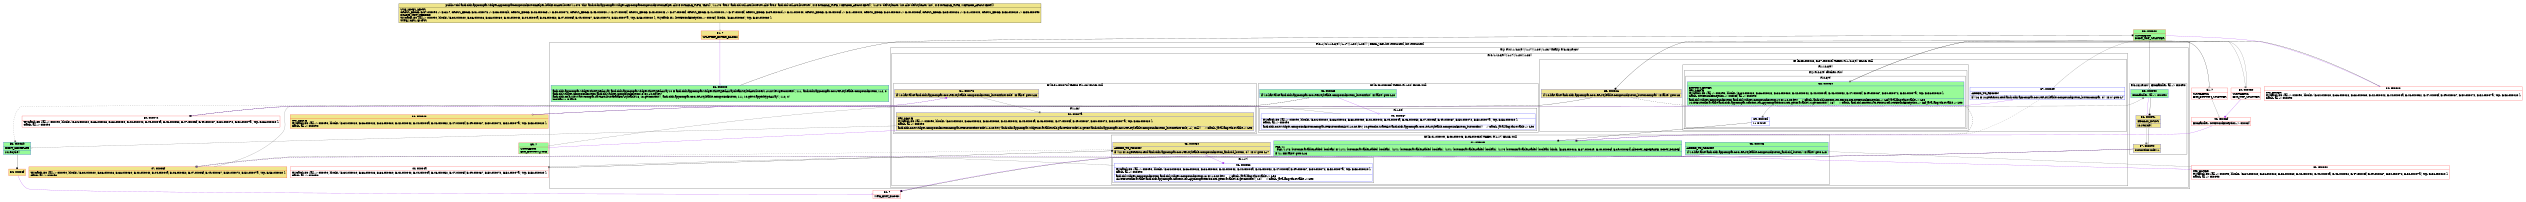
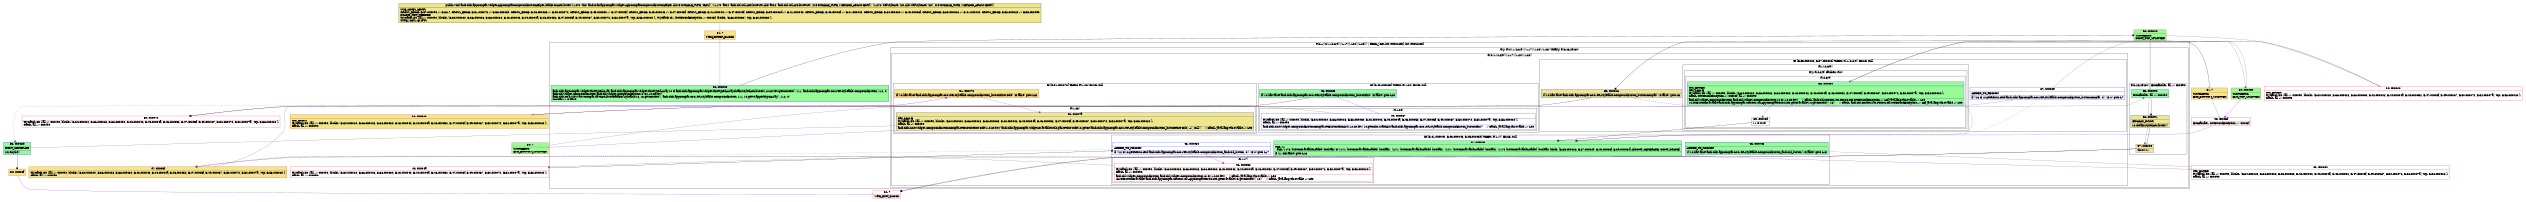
  digraph {
    node [color=blue fillcolor=khaki shape=record style=filled]
    edge [arrowhead=box color=gray40]
-   n1 [fillcolor=palegreen label="{38\:\ 0x0030|BOTTOM_ENTER\lTRY_LEAVE\lTryCatch #0 \{all \-\> 0x0090, blocks: (B:34:0x0020, B:36:0x0028, B:38:0x0030, B:42:0x0042, B:44:0x004a, B:46:0x0052, B:47:0x005f, B:49:0x0067, B:50:0x0072, B:52:0x007a), top: B:58:0x0020 \}\lCatch: NotFoundException \-\> 0x003f, all \-\> 0x0090\l|android.widget.CompoundButton android.widget.CompoundButton r4 = r10.mView     \/\/ Catch: android.content.res.Resources.NotFoundException \-\> L3f java.lang.Throwable \-\> L90\lr4.setButtonDrawable(androidx.appcompat.content.res.AppCompatResources.getDrawable(r4.getContext(), r3))     \/\/ Catch: android.content.res.Resources.NotFoundException \-\> L3f java.lang.Throwable \-\> L90\l}"]
+   n1 [fillcolor=palegreen label="{38\:\ 0x0030|TRY_ENTER\lTRY_LEAVE\lTryCatch #0 \{all \-\> 0x0090, blocks: (B:34:0x0020, B:36:0x0028, B:38:0x0030, B:42:0x0042, B:44:0x004a, B:46:0x0052, B:47:0x005f, B:49:0x0067, B:50:0x0072, B:52:0x007a), top: B:58:0x0020 \}\lCatch: NotFoundException \-\> 0x003f, all \-\> 0x0090\l|android.widget.CompoundButton android.widget.CompoundButton r4 = r10.mView     \/\/ Catch: android.content.res.Resources.NotFoundException \-\> L3f java.lang.Throwable \-\> L90\lr4.setButtonDrawable(androidx.appcompat.content.res.AppCompatResources.getDrawable(r4.getContext(), r3))     \/\/ Catch: android.content.res.Resources.NotFoundException \-\> L3f java.lang.Throwable \-\> L90\l}"]
    n2 [fillcolor=white label="{39\:\ 0x003d|r1 = true\l}"]
    n3 [label="{35\:\ 0x0026|if (r0.hasValue(androidx.appcompat.C0019R.styleable.CompoundButton_buttonCompat) != false) goto L5\l}"]
    n4 [fillcolor=white label="{37\:\ 0x002e|ADDED_TO_REGION\l|if ((r3 = r0.getResourceId(androidx.appcompat.C0019R.styleable.CompoundButton_buttonCompat, 0)) != 0) goto L7\l}"]
-   n5 [fillcolor=white label="{46\:\ 0x0052|TryCatch #0 \{all \-\> 0x0090, blocks: (B:34:0x0020, B:36:0x0028, B:38:0x0030, B:42:0x0042, B:44:0x004a, B:46:0x0052, B:47:0x005f, B:49:0x0067, B:50:0x0072, B:52:0x007a), top: B:58:0x0020 \}\lCatch: all \-\> 0x0090\l|android.widget.CompoundButton android.widget.CompoundButton r3 = r10.mView     \/\/ Catch: java.lang.Throwable \-\> L90\lr3.setButtonDrawable(androidx.appcompat.content.res.AppCompatResources.getDrawable(r3.getContext(), r2))     \/\/ Catch: java.lang.Throwable \-\> L90\l}"]
+   n5 [color=red fillcolor=white label="{46\:\ 0x0052|TryCatch #0 \{all \-\> 0x0090, blocks: (B:34:0x0020, B:36:0x0028, B:38:0x0030, B:42:0x0042, B:44:0x004a, B:46:0x0052, B:47:0x005f, B:49:0x0067, B:50:0x0072, B:52:0x007a), top: B:58:0x0020 \}\lCatch: all \-\> 0x0090\l|android.widget.CompoundButton android.widget.CompoundButton r3 = r10.mView     \/\/ Catch: java.lang.Throwable \-\> L90\lr3.setButtonDrawable(androidx.appcompat.content.res.AppCompatResources.getDrawable(r3.getContext(), r2))     \/\/ Catch: java.lang.Throwable \-\> L90\l}"]
    n6 [fillcolor=palegreen label="{41\:\ 0x0040|PHI: r1 \l  PHI: (r1v3 'buttonDrawableLoaded' boolean) = (r1v1 'buttonDrawableLoaded' boolean), (r1v1 'buttonDrawableLoaded' boolean), (r1v1 'buttonDrawableLoaded' boolean), (r1v4 'buttonDrawableLoaded' boolean) binds: [B:35:0x0026, B:37:0x002e, B:40:0x003f, B:39:0x003d] A[DONT_GENERATE, DONT_INLINE]\l|if (r1 == false) goto L13\l}"]
    n7 [fillcolor=palegreen label="{43\:\ 0x0048|ADDED_TO_REGION\l|if (r0.hasValue(androidx.appcompat.C0019R.styleable.CompoundButton_android_button) != false) goto L15\l}"]
-   n8 [label="{45\:\ 0x0050|ADDED_TO_REGION\l|if ((r2 = r0.getResourceId(androidx.appcompat.C0019R.styleable.CompoundButton_android_button, 0)) != 0) goto L17\l}"]
+   n8 [fillcolor=white label="{45\:\ 0x0050|ADDED_TO_REGION\l|if ((r2 = r0.getResourceId(androidx.appcompat.C0019R.styleable.CompoundButton_android_button, 0)) != 0) goto L17\l}"]
    n9 [fillcolor=white label="{49\:\ 0x0067|TryCatch #0 \{all \-\> 0x0090, blocks: (B:34:0x0020, B:36:0x0028, B:38:0x0030, B:42:0x0042, B:44:0x004a, B:46:0x0052, B:47:0x005f, B:49:0x0067, B:50:0x0072, B:52:0x007a), top: B:58:0x0020 \}\lCatch: all \-\> 0x0090\l|androidx.core.widget.CompoundButtonCompat.setButtonTintList(r10.mView, r0.getColorStateList(androidx.appcompat.C0019R.styleable.CompoundButton_buttonTint))     \/\/ Catch: java.lang.Throwable \-\> L90\l}"]
    n10 [fillcolor=palegreen label="{48\:\ 0x0065|if (r0.hasValue(androidx.appcompat.C0019R.styleable.CompoundButton_buttonTint) != false) goto L20\l}"]
    n11 [label="{52\:\ 0x007a|TRY_LEAVE\lTryCatch #0 \{all \-\> 0x0090, blocks: (B:34:0x0020, B:36:0x0028, B:38:0x0030, B:42:0x0042, B:44:0x004a, B:46:0x0052, B:47:0x005f, B:49:0x0067, B:50:0x0072, B:52:0x007a), top: B:58:0x0020 \}\lCatch: all \-\> 0x0090\l|androidx.core.widget.CompoundButtonCompat.setButtonTintMode(r10.mView, androidx.appcompat.widget.DrawableUtils.parseTintMode(r0.getInt(androidx.appcompat.C0019R.styleable.CompoundButton_buttonTintMode, \-1), null))     \/\/ Catch: java.lang.Throwable \-\> L90\l}"]
-   n12 [label="{51\:\ 0x0078|if (r0.hasValue(androidx.appcompat.C0019R.styleable.CompoundButton_buttonTintMode) != false) goto L23\l}"]
+   n12 [color=red label="{51\:\ 0x0078|if (r0.hasValue(androidx.appcompat.C0019R.styleable.CompoundButton_buttonTintMode) != false) goto L23\l}"]
    n13 [fillcolor=palegreen label="{55\:\ 0x0090|ExcHandler: all \-\> 0x0090\l}"]
-   n14 [label="{56\:\ 0x0091|FINALLY_INSNS\l|r0.recycle()\l}"]
-   n15 [label="{57\:\ 0x0094|buttonTintMode r1\l}"]
+   n14 [label="{56\:\ 0x0091|FINALLY_INSNS\l|r0.obtainStyledAttributes()\l}"]
+   n15 [label="{57\:\ 0x0094|throw r1\l}"]
    n16 [fillcolor=palegreen label="{33\:\ 0x0000|androidx.appcompat.widget.TintTypedArray androidx.appcompat.widget.TintTypedArray r0 = androidx.appcompat.widget.TintTypedArray.obtainStyledAttributes(r10.mView.getContext(), r11, androidx.appcompat.C0019R.styleable.CompoundButton, r12, 0)\landroid.widget.CompoundButton android.widget.CompoundButton r3 = r10.mView\landroidx.core.view.ViewCompat.saveAttributeDataForStyleable(r3, r3.getContext(), androidx.appcompat.C0019R.styleable.CompoundButton, r11, r0.getWrappedTypeArray(), r12, 0)\lboolean r1 = false\l}"]
-   n17 [color=red fillcolor=white label="{61\:\ ?|SYNTHETIC\lEXC_BOTTOM_SPLITTER\l}"]
-   n18 [color=red label="{36\:\ 0x0028|TRY_LEAVE\lTryCatch #0 \{all \-\> 0x0090, blocks: (B:34:0x0020, B:36:0x0028, B:38:0x0030, B:42:0x0042, B:44:0x004a, B:46:0x0052, B:47:0x005f, B:49:0x0067, B:50:0x0072, B:52:0x007a), top: B:58:0x0020 \}\lCatch: all \-\> 0x0090\l}"]
-   n19 [color=red fillcolor=white label="{60\:\ 0x0030|SYNTHETIC\lEXC_TOP_SPLITTER\l}"]
+   n17 [color=red label="{61\:\ ?|SYNTHETIC\lEXC_BOTTOM_SPLITTER\l}"]
+   n18 [color=red label="{36\:\ 0x0028|TRY_CROSS\lTryCatch #0 \{all \-\> 0x0090, blocks: (B:34:0x0020, B:36:0x0028, B:38:0x0030, B:42:0x0042, B:44:0x004a, B:46:0x0052, B:47:0x005f, B:49:0x0067, B:50:0x0072, B:52:0x007a), top: B:58:0x0020 \}\lCatch: all \-\> 0x0090\l}"]
+   n19 [color=red fillcolor=palegreen label="{60\:\ 0x0030|SYNTHETIC\lEXC_TOP_SPLITTER\l}"]
    n20 [color=red label="{47\:\ 0x005f|TryCatch #0 \{all \-\> 0x0090, blocks: (B:34:0x0020, B:36:0x0028, B:38:0x0030, B:42:0x0042, B:44:0x004a, B:46:0x0052, B:47:0x005f, B:49:0x0067, B:50:0x0072, B:52:0x007a), top: B:58:0x0020 \}\lCatch: all \-\> 0x0090\l}"]
    n21 [color=red fillcolor=white label="{42\:\ 0x0042|TRY_ENTER\lTryCatch #0 \{all \-\> 0x0090, blocks: (B:34:0x0020, B:36:0x0028, B:38:0x0030, B:42:0x0042, B:44:0x004a, B:46:0x0052, B:47:0x005f, B:49:0x0067, B:50:0x0072, B:52:0x007a), top: B:58:0x0020 \}\lCatch: all \-\> 0x0090\l}"]
    n22 [color=red fillcolor=white label="{44\:\ 0x004a|TryCatch #0 \{all \-\> 0x0090, blocks: (B:34:0x0020, B:36:0x0028, B:38:0x0030, B:42:0x0042, B:44:0x004a, B:46:0x0052, B:47:0x005f, B:49:0x0067, B:50:0x0072, B:52:0x007a), top: B:58:0x0020 \}\lCatch: all \-\> 0x0090\l}"]
    n23 [color=red fillcolor=white label="{50\:\ 0x0072|TryCatch #0 \{all \-\> 0x0090, blocks: (B:34:0x0020, B:36:0x0028, B:38:0x0030, B:42:0x0042, B:44:0x004a, B:46:0x0052, B:47:0x005f, B:49:0x0067, B:50:0x0072, B:52:0x007a), top: B:58:0x0020 \}\lCatch: all \-\> 0x0090\l}"]
    n24 [fillcolor=palegreen label="{53\:\ 0x008b|DONT_GENERATE\l|r0.recycle()\l}"]
-   n25 [color=red fillcolor=palegreen label="{59\:\ ?|SYNTHETIC\lEXC_BOTTOM_MTH\l}"]
+   n25 [color=red fillcolor=palegreen label="{59\:\ ?|SYNTHETIC\lEXC_BOTTOM_SPLITTER\l}"]
    n26 [color=red fillcolor=white label="{32\:\ ?|MTH_EXIT_BLOCK\l}"]
    n27 [color=red fillcolor=palegreen label="{58\:\ 0x0020|SYNTHETIC\lDONT_TOP_SPLITTER\l}"]
    n28 [color=red fillcolor=white label="{34\:\ 0x0020|TRY_ENTER\lTryCatch #0 \{all \-\> 0x0090, blocks: (B:34:0x0020, B:36:0x0028, B:38:0x0030, B:42:0x0042, B:44:0x004a, B:46:0x0052, B:47:0x005f, B:49:0x0067, B:50:0x0072, B:52:0x007a), top: B:58:0x0020 \}\lCatch: all \-\> 0x0090\l}"]
    n29 [color=red fillcolor=white label="{40\:\ 0x003f|ExcHandler: NotFoundException \-\> 0x003f\l}"]
    n30 [color=red label="{54\:\ 0x008f}"]
-   n31 [color=red label="{31\:\ ?|SPLITTER_ENTER_BLOCK\l}"]
+   n31 [color=red label="{31\:\ ?|MTH_ENTER_BLOCK\l}"]
    n32 [label="{public void androidx.appcompat.widget.AppCompatCompoundButtonHelper.loadFromAttributes((r10v0 'this' androidx.appcompat.widget.AppCompatCompoundButtonHelper A[IMMUTABLE_TYPE, THIS]), (r11v0 'attrs' android.util.AttributeSet A[D('attrs' android.util.AttributeSet), IMMUTABLE_TYPE, METHOD_ARGUMENT]), (r12v0 'defStyleAttr' int A[D('defStyleAttr' int), IMMUTABLE_TYPE, METHOD_ARGUMENT]))  | USE_LINES_HINTS\lCROSS_EDGE: B:57:0x0094 \-\> B:32:?, CROSS_EDGE: B:51:0x0078 \-\> B:53:0x008b, CROSS_EDGE: B:48:0x0065 \-\> B:50:0x0072, CROSS_EDGE: B:45:0x0050 \-\> B:47:0x005f, CROSS_EDGE: B:43:0x0048 \-\> B:47:0x005f, CROSS_EDGE: B:41:0x0040 \-\> B:47:0x005f, CROSS_EDGE: B:39:0x003d \-\> B:41:0x0040, CROSS_EDGE: B:40:0x003f \-\> B:41:0x0040, CROSS_EDGE: B:60:0x0030 \-\> B:40:0x003f, CROSS_EDGE: B:35:0x0026 \-\> B:41:0x0040, CROSS_EDGE: B:58:0x0020 \-\> B:55:0x0090\lINLINE_NOT_NEEDED\lTryCatch #0 \{all \-\> 0x0090, blocks: (B:34:0x0020, B:36:0x0028, B:38:0x0030, B:42:0x0042, B:44:0x004a, B:46:0x0052, B:47:0x005f, B:49:0x0067, B:50:0x0072, B:52:0x007a), top: B:58:0x0020 \}, TryCatch #1 \{NotFoundException \-\> 0x003f, blocks: (B:38:0x0030), top: B:60:0x0030 \}\lTYPE_VARS: EMPTY\l}" color=""]
    subgraph cluster_1 {
      label="R(2:1|(4:(1:(2:8|9))|(1:17)|(1:20)|(1:23))) | DECL_VAR: int resourceId, int resourceId\l"
      n16
      subgraph cluster_2 {
        label="Try: R(4:(1:(2:8|9))|(1:17)|(1:20)|(1:23)) finally: R(3:28|29|30)"
        subgraph cluster_3 {
          label="R(4:(1:(2:8|9))|(1:17)|(1:20)|(1:23))"
          subgraph cluster_4 {
            label="IF [B:35:0x0026, B:37:0x002e] THEN: R(1:(2:8|9)) ELSE: null"
            n3
            n4
            subgraph cluster_5 {
              label="R(1:(2:8|9))"
              subgraph cluster_6 {
                label="Try: R(2:8|9) catches: R(0)"
                subgraph cluster_7 {
                  label="R(2:8|9)"
                  n1
                  n2
                }
                subgraph cluster_8 {
                  label="R(0) | ExcHandler: NotFoundException \-\> 0x003f\l"
                }
              }
            }
          }
          subgraph cluster_9 {
            label="IF [B:41:0x0040, B:43:0x0048, B:45:0x0050] THEN: R(1:17) ELSE: null"
            n6
            n7
            n8
            subgraph cluster_10 {
              label="R(1:17)"
              n5
            }
          }
          subgraph cluster_11 {
            label="IF [B:48:0x0065] THEN: R(1:20) ELSE: null"
            n10
            subgraph cluster_12 {
              label="R(1:20)"
              n9
            }
          }
          subgraph cluster_13 {
            label="IF [B:51:0x0078] THEN: R(1:23) ELSE: null"
            n12
            subgraph cluster_14 {
              label="R(1:23)"
              n11
            }
          }
        }
        subgraph cluster_15 {
          label="R(3:28|29|30) | ExcHandler: all \-\> 0x0090\l"
          n13
          n14
          n15
        }
      }
    }
    subgraph cluster_16 {
      label="R(3:28|29|30) | ExcHandler: all \-\> 0x0090\l"
    }
    subgraph cluster_17 {
      label="R(0) | ExcHandler: NotFoundException \-\> 0x003f\l"
    }
    n1 -> n2
    n1 -> n17 [arrowhead=odot color=black]
    n2 -> n6 [color=black]
    n3 -> n6 [color=black style=dashed]
    n3 -> n18 [arrowhead=odot color=black]
    n4 -> n6 [arrowhead=odot style=dashed]
    n4 -> n19
    n5 -> n20
    n6 -> n20 [style=dashed]
    n6 -> n21 [arrowhead=odot color=purple]
    n7 -> n20 [arrowhead=odot color=purple style=dashed]
    n7 -> n22
    n8 -> n5 [color=purple]
    n8 -> n20 [arrowhead=odot style=dashed]
    n9 -> n23
    n10 -> n9 [arrowhead=odot color=purple]
    n10 -> n23 [color=black style=dashed]
    n11 -> n24 [arrowhead=odot]
    n11 -> n25 [arrowhead=odot color=purple]
    n12 -> n11
    n12 -> n24 [style=dashed]
    n13 -> n14 [arrowhead=odot color=purple]
    n13 -> n14 [color=black]
    n14 -> n15
    n14 -> n15 [arrowhead=odot color=black]
    n15 -> n26 [color=purple]
    n15 -> n26 [color=black]
    n16 -> n27 [color=black]
    n17 -> n29 [arrowhead=odot]
    n18 -> n4 [arrowhead=odot color=purple]
    n19 -> n1
    n19 -> n29 [color=purple]
    n20 -> n10 [arrowhead=odot]
    n21 -> n7 [arrowhead=odot]
    n22 -> n8 [color=black]
    n23 -> n12 [color=purple]
    n24 -> n30 [color=black]
    n25 -> n13
    n27 -> n13 [arrowhead=odot color=black]
    n27 -> n28 [arrowhead=odot color=purple]
    n28 -> n3 [color=black]
    n29 -> n6 [arrowhead=odot color=purple]
    n30 -> n26 [arrowhead=odot color=purple]
    n31 -> n16 [arrowhead=odot color=purple]
    n32 -> n31 [arrowhead=odot]
  }
